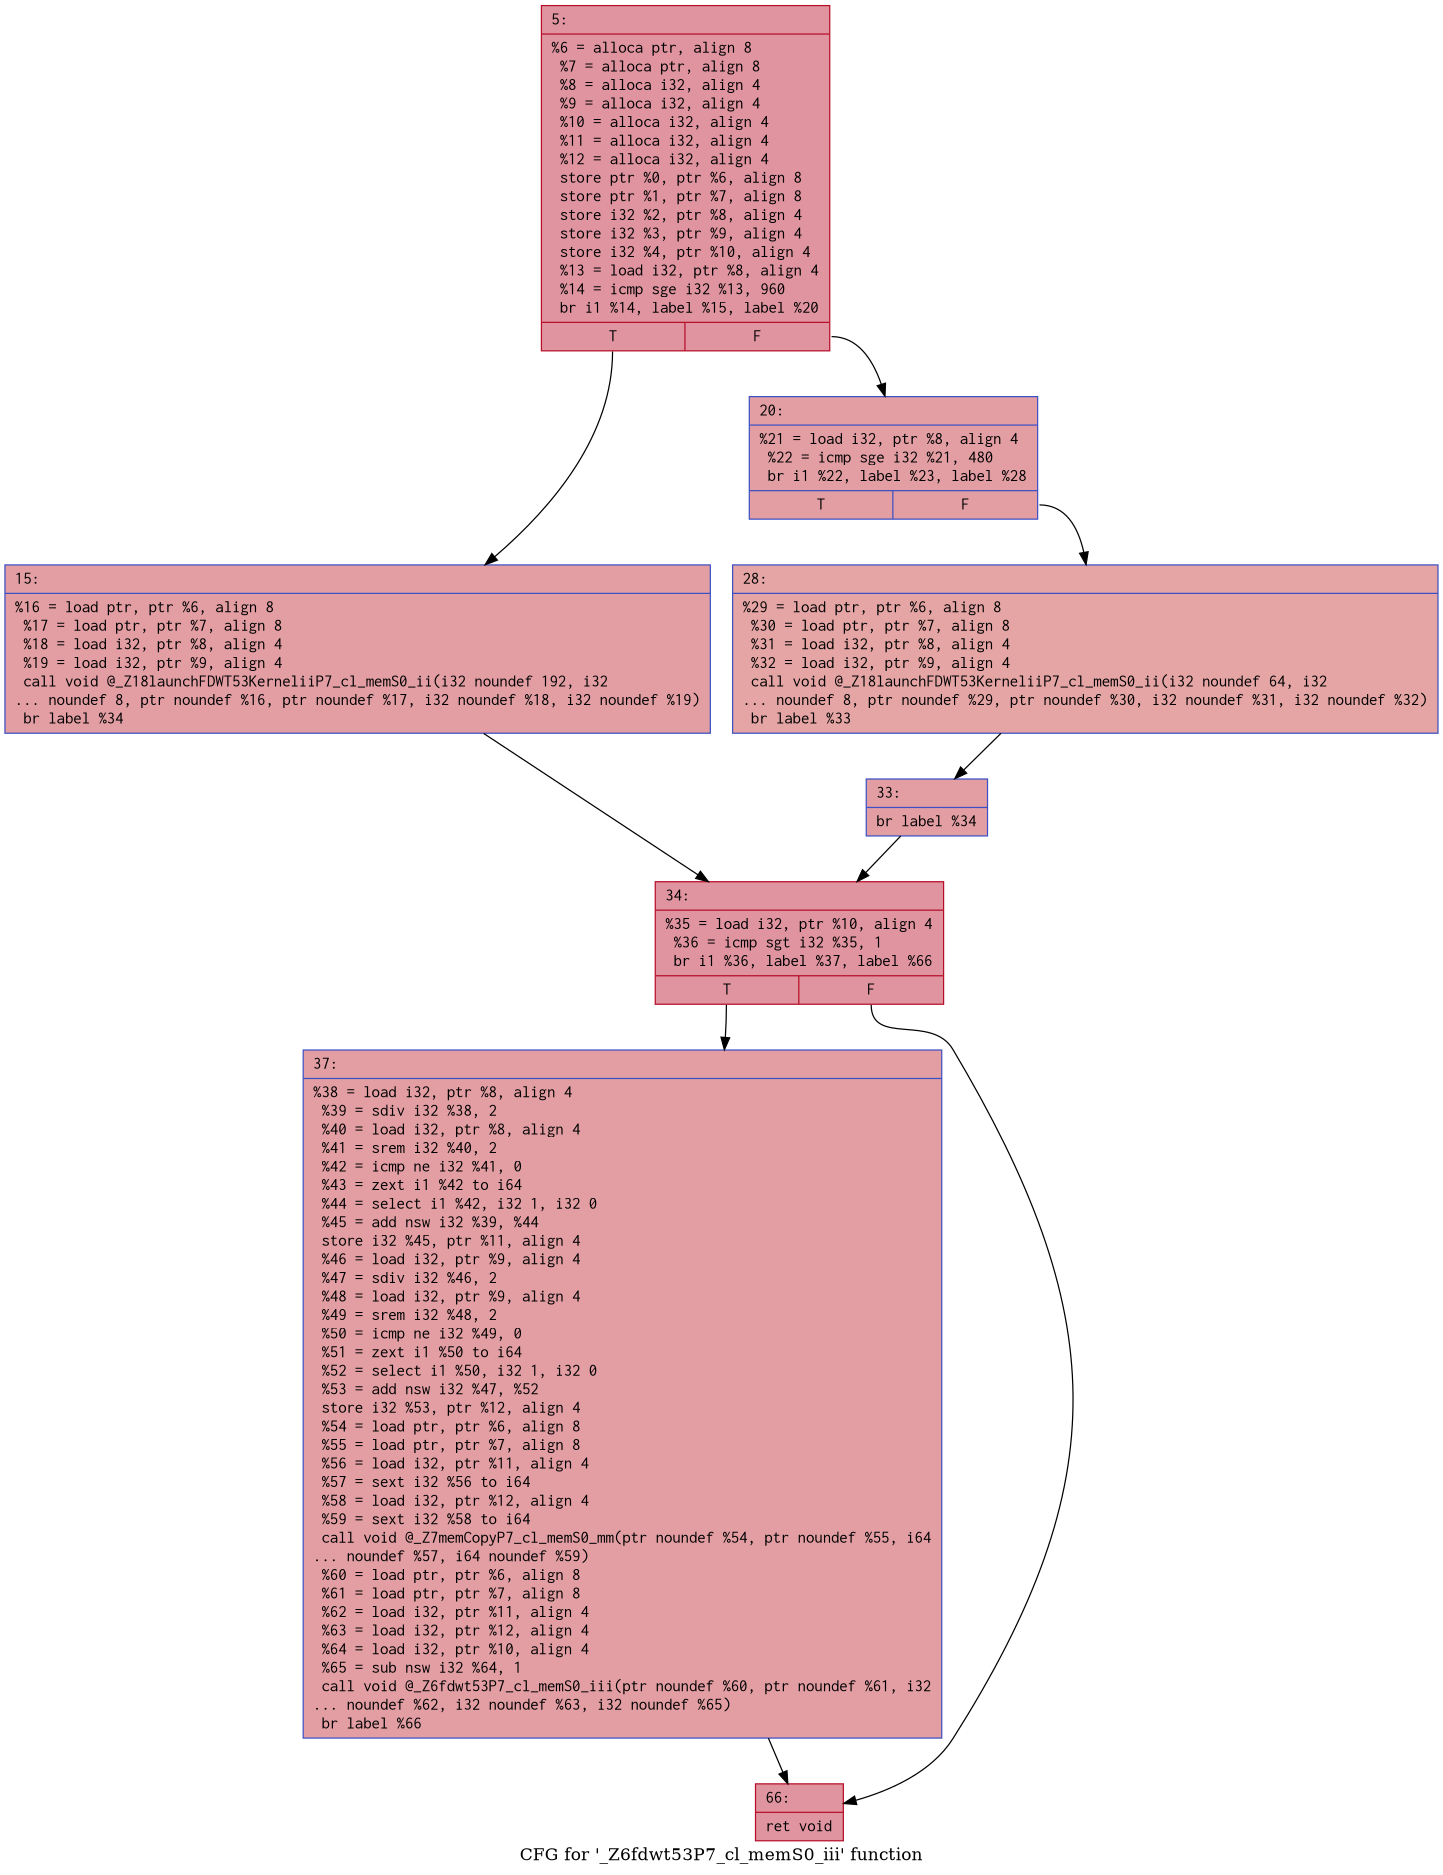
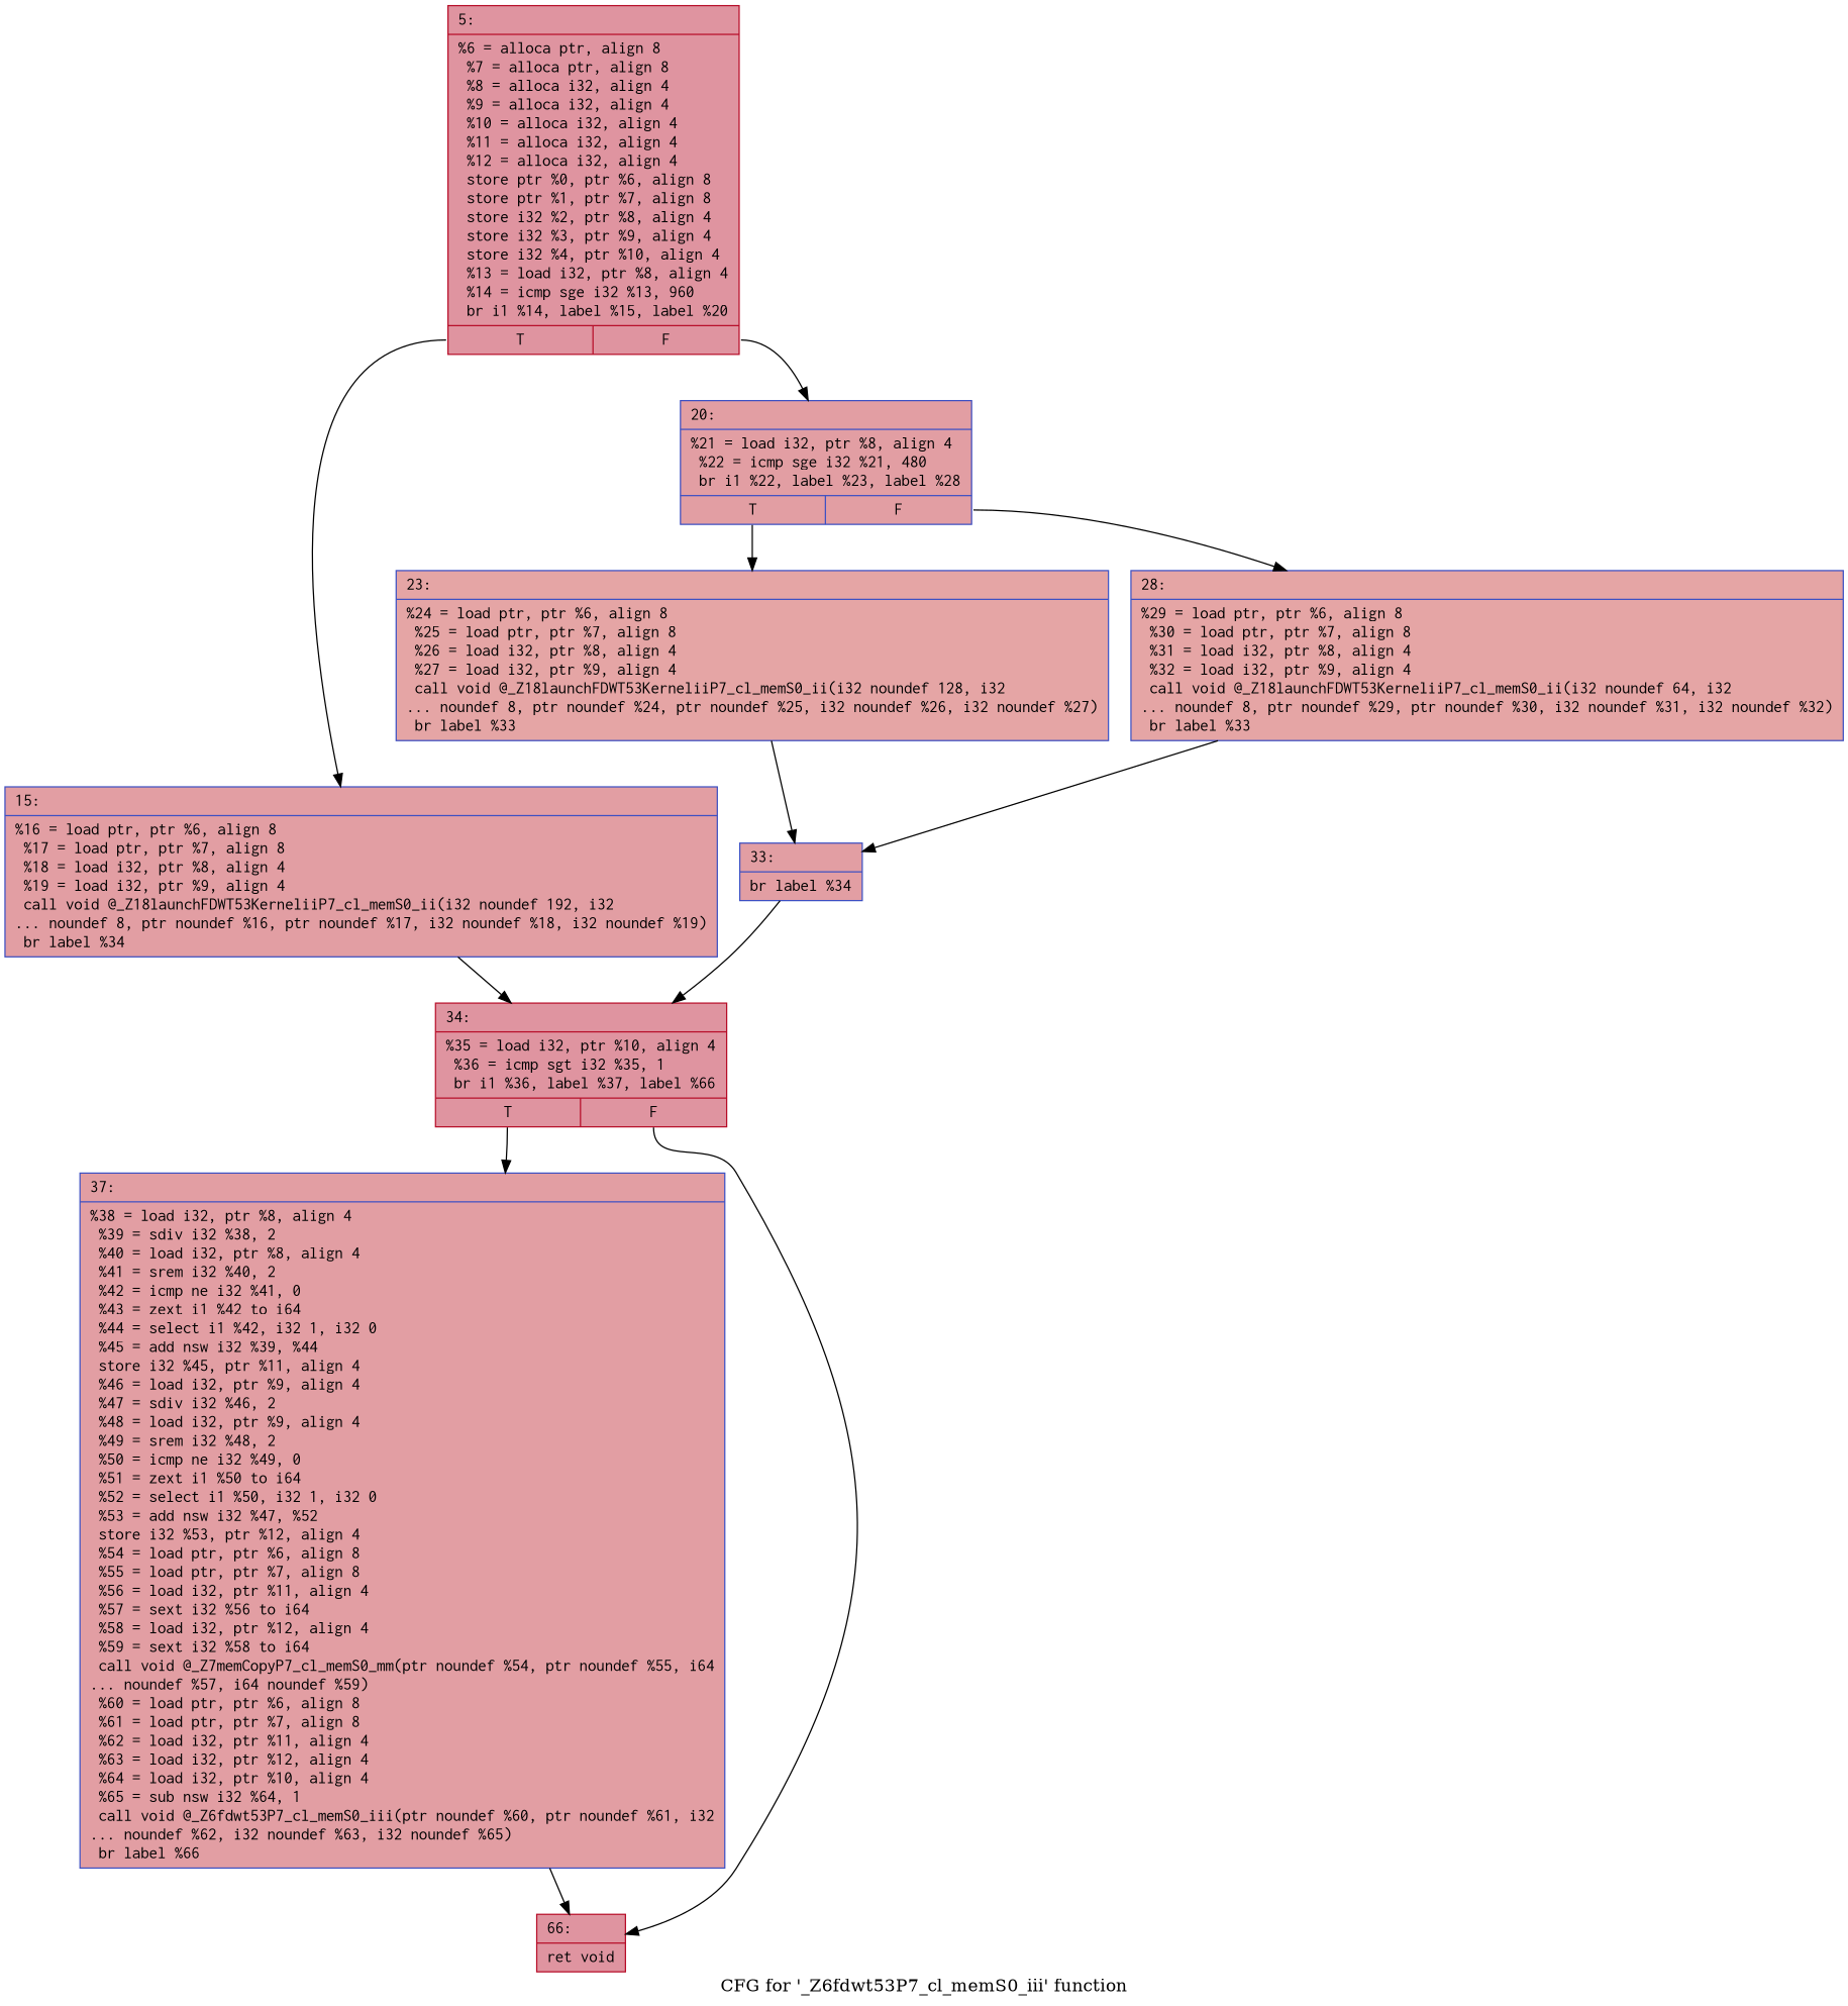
  digraph {
    label="CFG for '_Z6fdwt53P7_cl_memS0_iii' function"
    node [color="#3d50c3ff" fillcolor="#be242e70" fontname=Courier shape=record style=filled]
    n1 [color="#b70d28ff" fillcolor="#b70d2870" label="{5:\l|  %6 = alloca ptr, align 8\l  %7 = alloca ptr, align 8\l  %8 = alloca i32, align 4\l  %9 = alloca i32, align 4\l  %10 = alloca i32, align 4\l  %11 = alloca i32, align 4\l  %12 = alloca i32, align 4\l  store ptr %0, ptr %6, align 8\l  store ptr %1, ptr %7, align 8\l  store i32 %2, ptr %8, align 4\l  store i32 %3, ptr %9, align 4\l  store i32 %4, ptr %10, align 4\l  %13 = load i32, ptr %8, align 4\l  %14 = icmp sge i32 %13, 960\l  br i1 %14, label %15, label %20\l|{<s0>T|<s1>F}}"]
    n2 [label="{15:\l|  %16 = load ptr, ptr %6, align 8\l  %17 = load ptr, ptr %7, align 8\l  %18 = load i32, ptr %8, align 4\l  %19 = load i32, ptr %9, align 4\l  call void @_Z18launchFDWT53KerneliiP7_cl_memS0_ii(i32 noundef 192, i32\l... noundef 8, ptr noundef %16, ptr noundef %17, i32 noundef %18, i32 noundef %19)\l  br label %34\l}"]
    n3 [label="{20:\l|  %21 = load i32, ptr %8, align 4\l  %22 = icmp sge i32 %21, 480\l  br i1 %22, label %23, label %28\l|{<s0>T|<s1>F}}"]
    n4 [color="#b70d28ff" fillcolor="#b70d2870" label="{34:\l|  %35 = load i32, ptr %10, align 4\l  %36 = icmp sgt i32 %35, 1\l  br i1 %36, label %37, label %66\l|{<s0>T|<s1>F}}"]
+   n5 [fillcolor="#c5333470" label="{23:\l|  %24 = load ptr, ptr %6, align 8\l  %25 = load ptr, ptr %7, align 8\l  %26 = load i32, ptr %8, align 4\l  %27 = load i32, ptr %9, align 4\l  call void @_Z18launchFDWT53KerneliiP7_cl_memS0_ii(i32 noundef 128, i32\l... noundef 8, ptr noundef %24, ptr noundef %25, i32 noundef %26, i32 noundef %27)\l  br label %33\l}"]
    n6 [fillcolor="#c5333470" label="{28:\l|  %29 = load ptr, ptr %6, align 8\l  %30 = load ptr, ptr %7, align 8\l  %31 = load i32, ptr %8, align 4\l  %32 = load i32, ptr %9, align 4\l  call void @_Z18launchFDWT53KerneliiP7_cl_memS0_ii(i32 noundef 64, i32\l... noundef 8, ptr noundef %29, ptr noundef %30, i32 noundef %31, i32 noundef %32)\l  br label %33\l}"]
    n7 [label="{37:\l|  %38 = load i32, ptr %8, align 4\l  %39 = sdiv i32 %38, 2\l  %40 = load i32, ptr %8, align 4\l  %41 = srem i32 %40, 2\l  %42 = icmp ne i32 %41, 0\l  %43 = zext i1 %42 to i64\l  %44 = select i1 %42, i32 1, i32 0\l  %45 = add nsw i32 %39, %44\l  store i32 %45, ptr %11, align 4\l  %46 = load i32, ptr %9, align 4\l  %47 = sdiv i32 %46, 2\l  %48 = load i32, ptr %9, align 4\l  %49 = srem i32 %48, 2\l  %50 = icmp ne i32 %49, 0\l  %51 = zext i1 %50 to i64\l  %52 = select i1 %50, i32 1, i32 0\l  %53 = add nsw i32 %47, %52\l  store i32 %53, ptr %12, align 4\l  %54 = load ptr, ptr %6, align 8\l  %55 = load ptr, ptr %7, align 8\l  %56 = load i32, ptr %11, align 4\l  %57 = sext i32 %56 to i64\l  %58 = load i32, ptr %12, align 4\l  %59 = sext i32 %58 to i64\l  call void @_Z7memCopyP7_cl_memS0_mm(ptr noundef %54, ptr noundef %55, i64\l... noundef %57, i64 noundef %59)\l  %60 = load ptr, ptr %6, align 8\l  %61 = load ptr, ptr %7, align 8\l  %62 = load i32, ptr %11, align 4\l  %63 = load i32, ptr %12, align 4\l  %64 = load i32, ptr %10, align 4\l  %65 = sub nsw i32 %64, 1\l  call void @_Z6fdwt53P7_cl_memS0_iii(ptr noundef %60, ptr noundef %61, i32\l... noundef %62, i32 noundef %63, i32 noundef %65)\l  br label %66\l}"]
    n8 [color="#b70d28ff" fillcolor="#b70d2870" label="{66:\l|  ret void\l}"]
    n9 [label="{33:\l|  br label %34\l}"]
    n1 -> n2 [tailport=s0]
    n1 -> n3 [tailport=s1]
    n2 -> n4
+   n3 -> n5 [tailport=s0]
    n3 -> n6 [tailport=s1]
    n4 -> n7 [tailport=s0]
    n4 -> n8 [tailport=s1]
+   n5 -> n9
    n6 -> n9
    n7 -> n8
    n9 -> n4
  }
